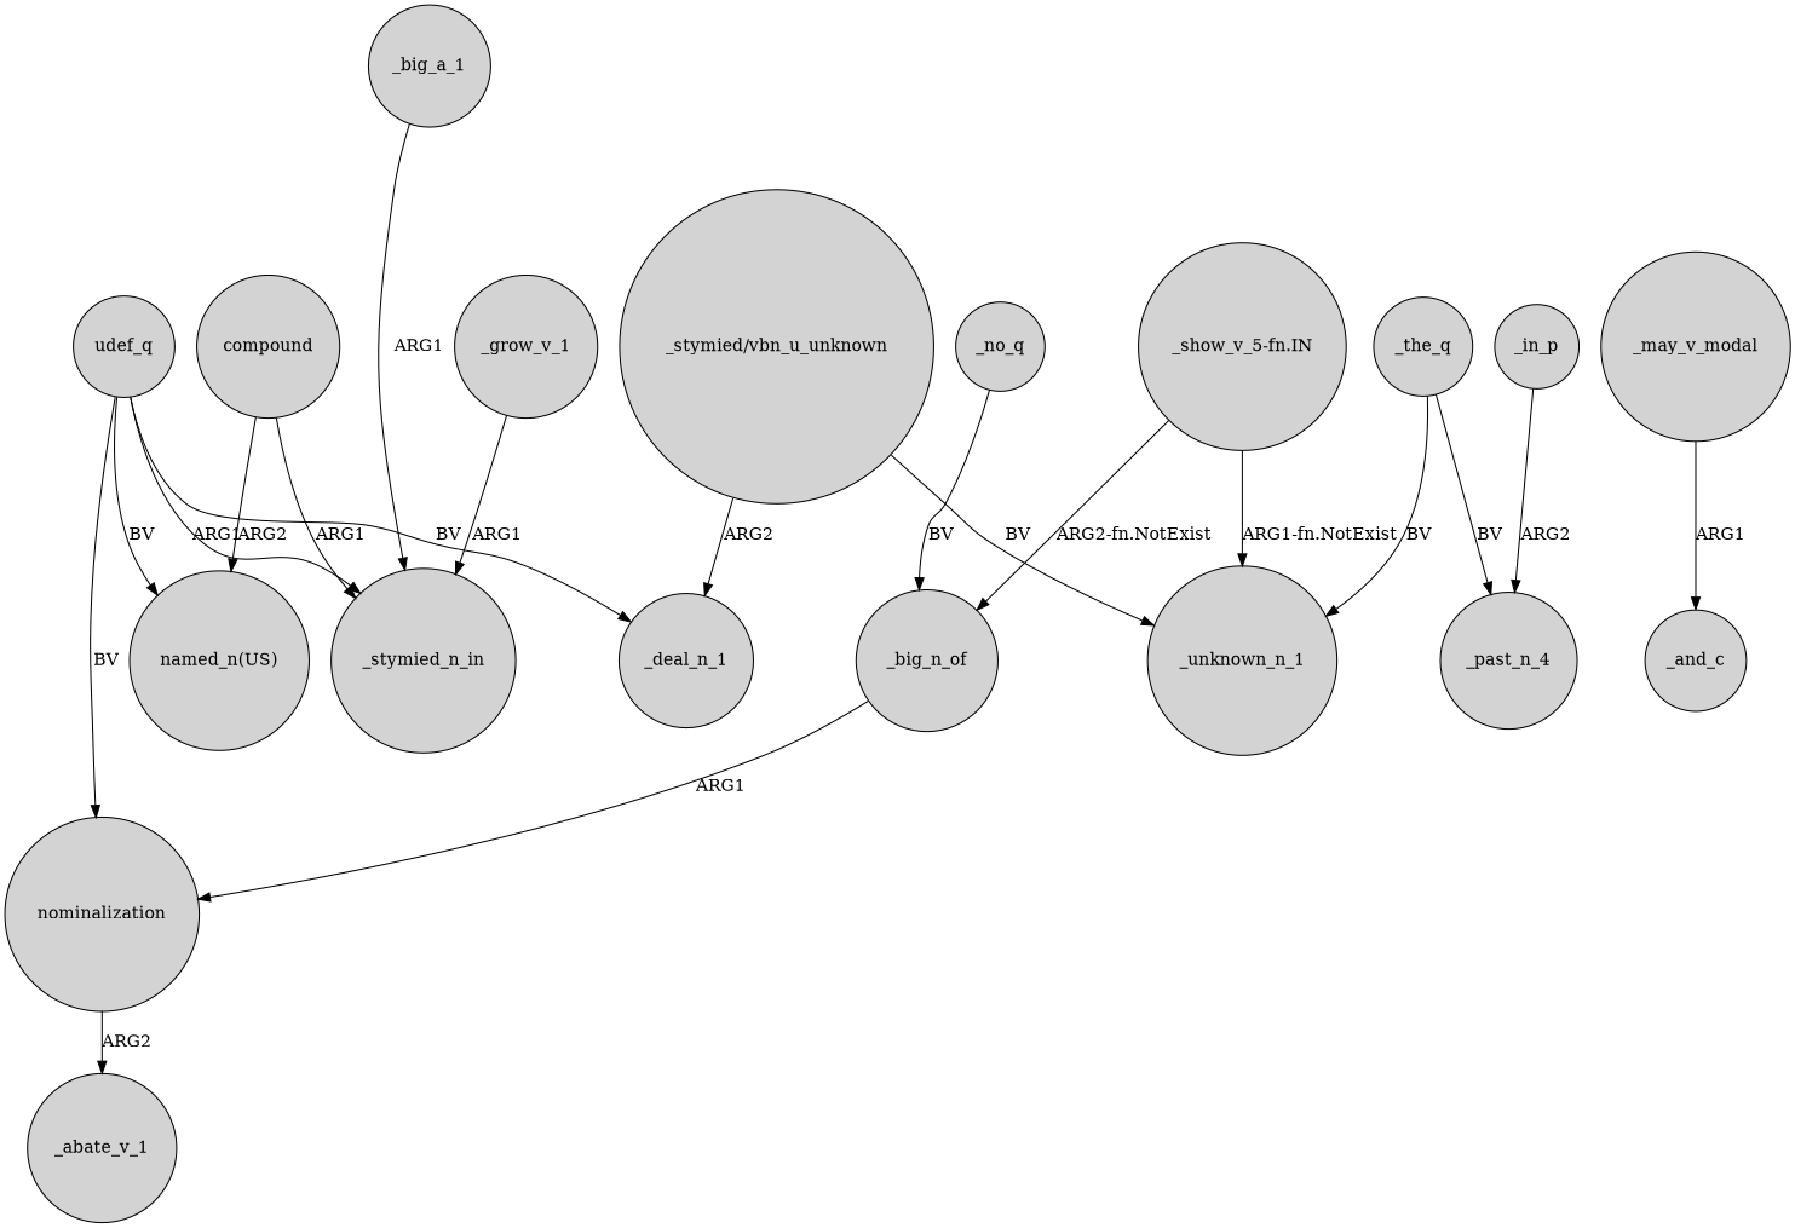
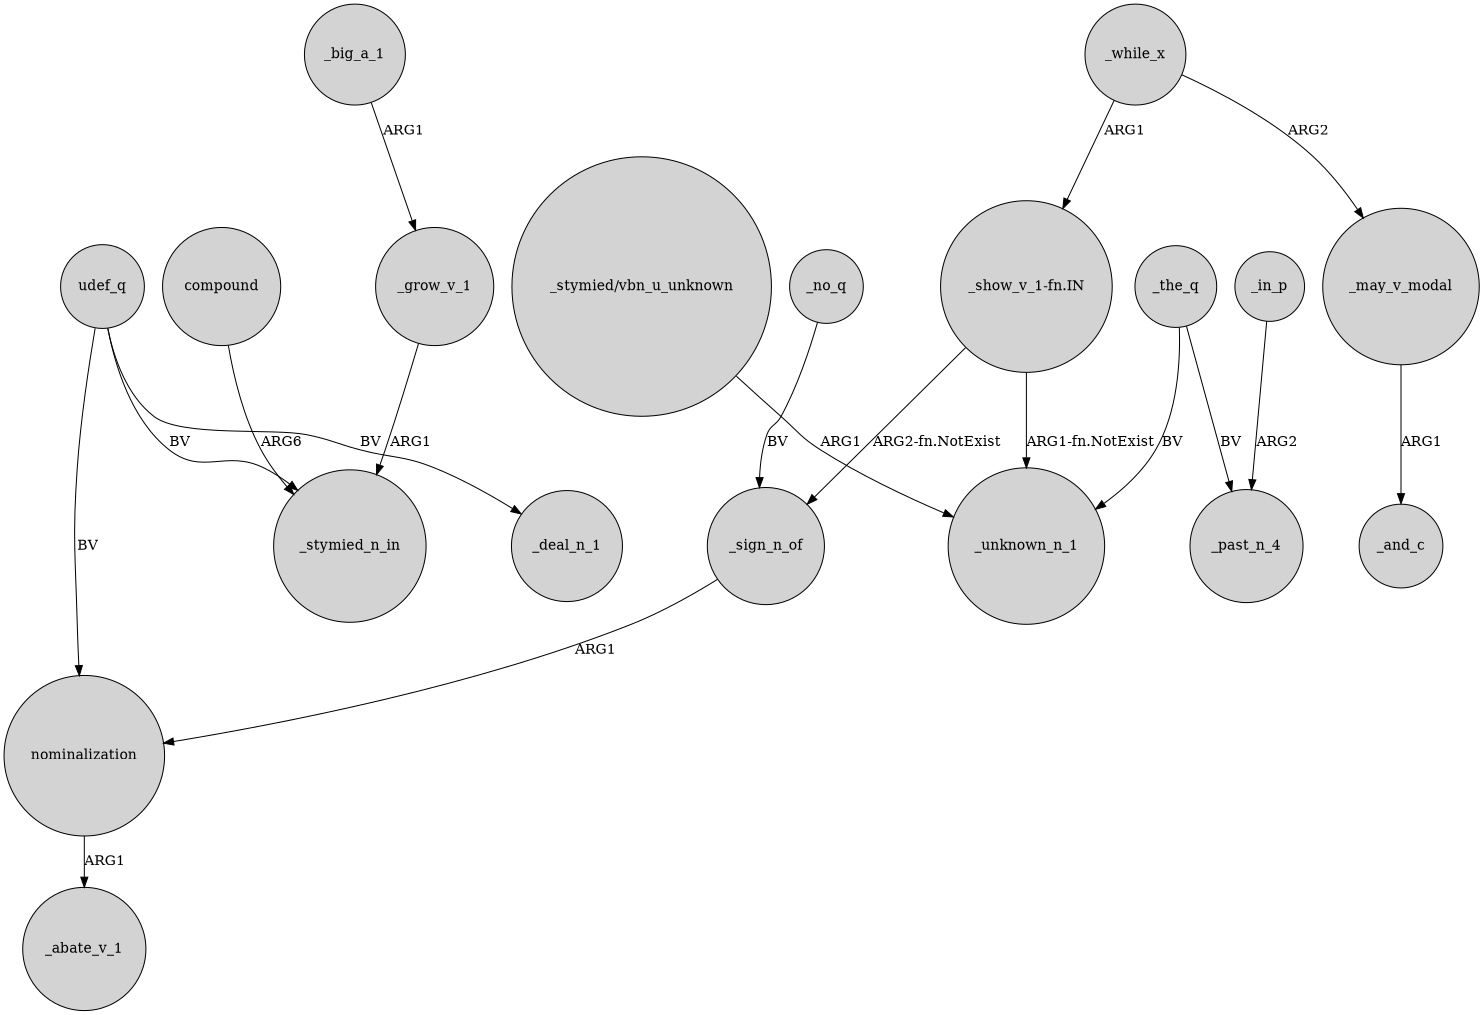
  digraph {
    node [shape=circle style=filled]
    "_stymied/vbn_u_unknown"
    _deal_n_1
    n3 [label=_unknown_n_1]
    udef_q
-   "named_n(US)"
    nominalization
    n7 [label=_stymied_n_in]
    _abate_v_1
    n9 [label=_past_n_4]
    _in_p
    _no_q
-   _sign_n_of [label=_big_n_of]
+   _sign_n_of
    compound
-   "_show_v_1-fn.IN" [label="_show_v_5-fn.IN"]
+   "_show_v_1-fn.IN"
+   _while_x
    _may_v_modal
    _and_c
    _the_q
    _big_a_1
    _grow_v_1
-   "_stymied/vbn_u_unknown" -> _deal_n_1 [label=ARG2]
-   "_stymied/vbn_u_unknown" -> n3 [label=BV]
+   "_stymied/vbn_u_unknown" -> n3 [label=ARG1]
    udef_q -> _deal_n_1 [label=BV]
-   udef_q -> "named_n(US)" [label=BV]
    udef_q -> nominalization [label=BV]
-   udef_q -> n7 [label=ARG1]
-   nominalization -> _abate_v_1 [label=ARG2]
+   udef_q -> n7 [label=BV]
+   nominalization -> _abate_v_1 [label=ARG1]
    _in_p -> n9 [label=ARG2]
    _no_q -> _sign_n_of [label=BV]
    _sign_n_of -> nominalization [label=ARG1]
-   compound -> "named_n(US)" [label=ARG2]
-   compound -> n7 [label=ARG1]
+   compound -> n7 [label=ARG6]
    "_show_v_1-fn.IN" -> n3 [label="ARG1-fn.NotExist"]
    "_show_v_1-fn.IN" -> _sign_n_of [label="ARG2-fn.NotExist"]
+   _while_x -> "_show_v_1-fn.IN" [label=ARG1]
+   _while_x -> _may_v_modal [label=ARG2]
    _may_v_modal -> _and_c [label=ARG1]
    _the_q -> n3 [label=BV]
    _the_q -> n9 [label=BV]
-   _big_a_1 -> n7 [label=ARG1]
+   _big_a_1 -> _grow_v_1 [label=ARG1]
    _grow_v_1 -> n7 [label=ARG1]
  }
